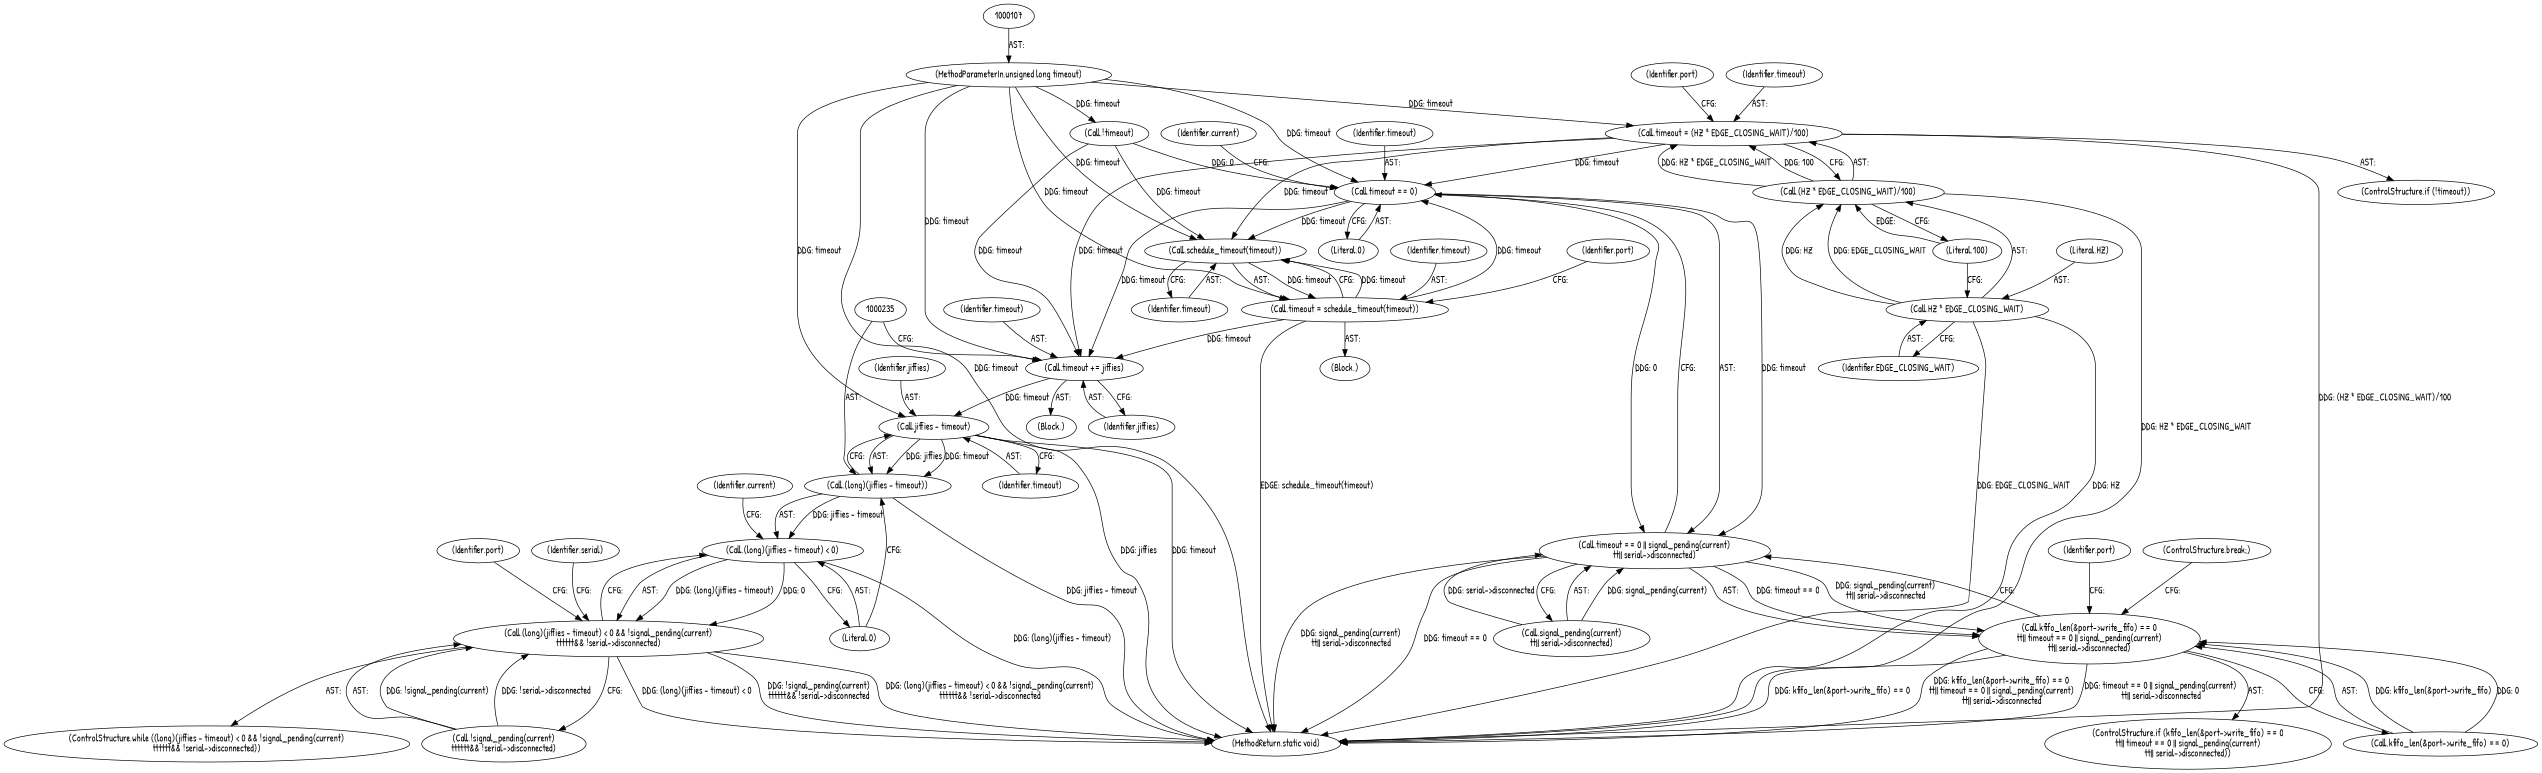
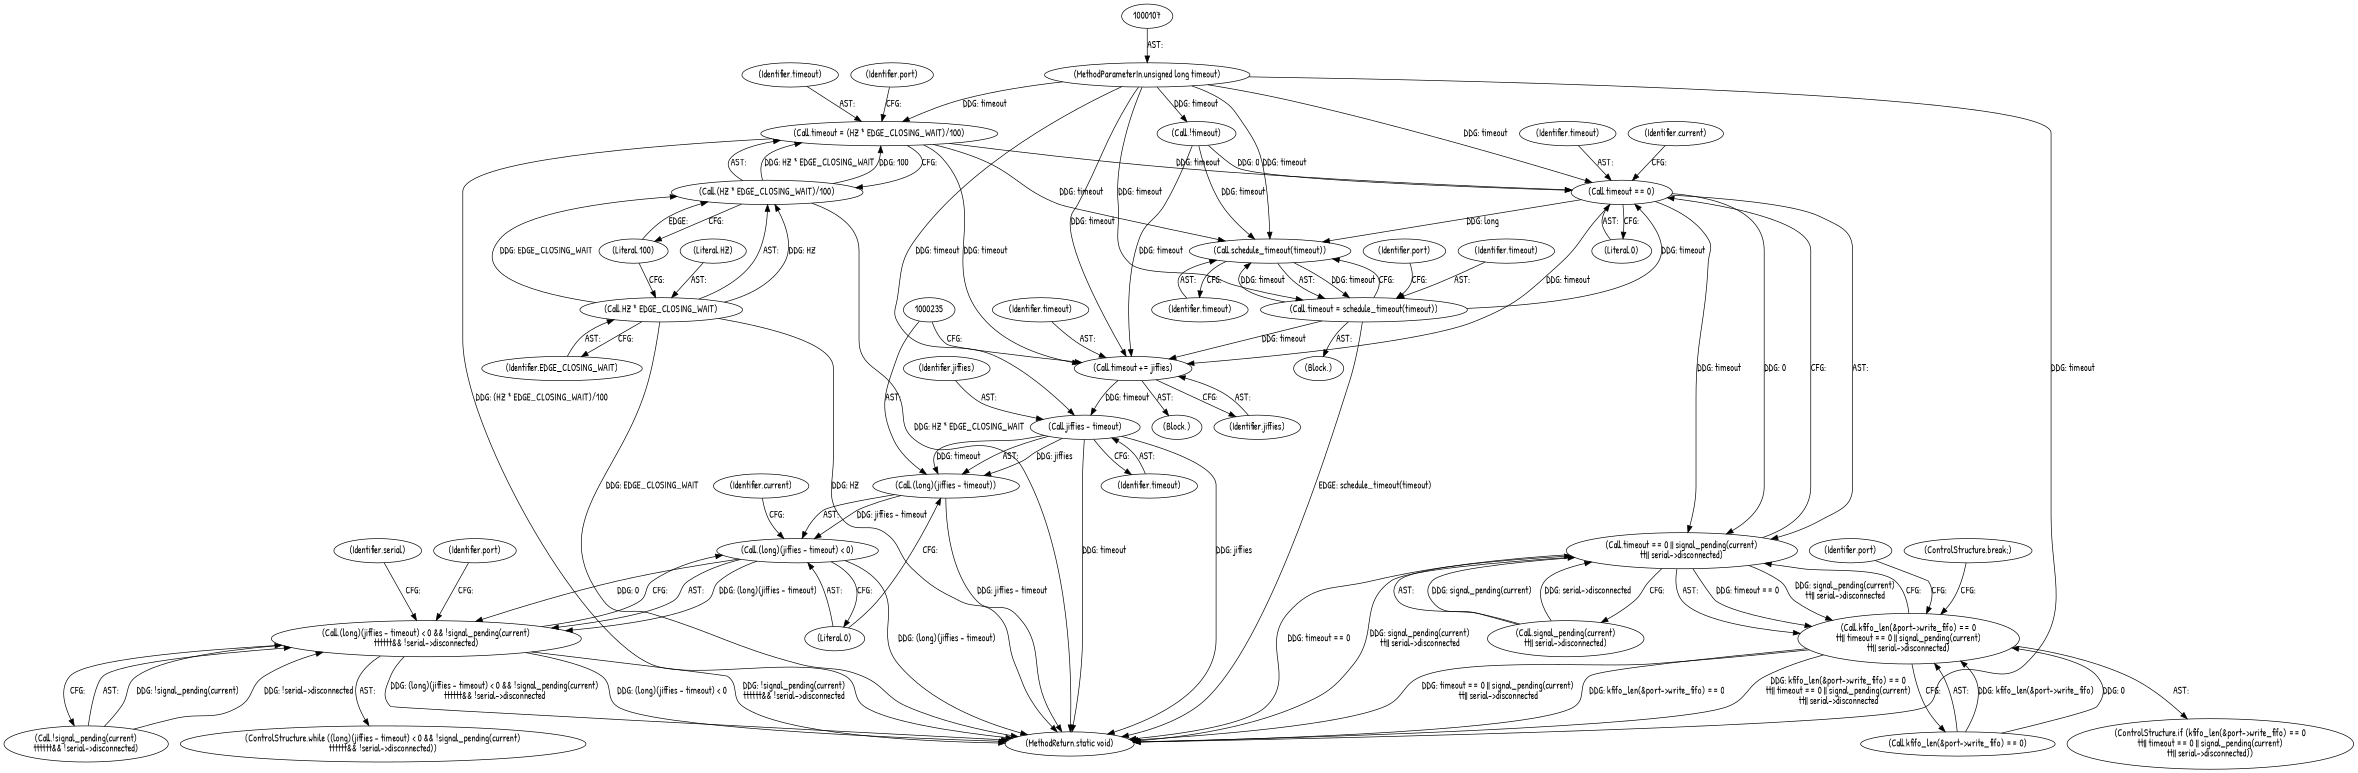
  digraph {
    fontname="Patrick Hand"
    node [fontname="Patrick Hand"]
    edge [fontname="Patrick Hand"]
    n1 [label="(Call,timeout = (HZ * EDGE_CLOSING_WAIT)/100)"]
    n2 [label="(Call,(HZ * EDGE_CLOSING_WAIT)/100)"]
    n3 [label="(Call,timeout == 0)"]
    n4 [label="(Call,schedule_timeout(timeout))"]
    n5 [label="(Call,timeout += jiffies)"]
    n6 [label="(MethodReturn,static void)"]
-   n7 [label="(ControlStructure,if (!timeout))"]
    n8 [label="(Literal,100)"]
    n9 [label="(Call,timeout == 0 || signal_pending(current)\n\t\t|| serial->disconnected)"]
    n10 [label="(Literal,0)"]
    n11 [label="(Call,timeout = schedule_timeout(timeout))"]
    n12 [label="(Identifier,timeout)"]
    n13 [label="(Call,jiffies - timeout)"]
    n14 [label="(Identifier,jiffies)"]
    n15 [label="(Block,)"]
    n16 [label="(Call,HZ * EDGE_CLOSING_WAIT)"]
    n17 [label="(Identifier,EDGE_CLOSING_WAIT)"]
    n18 [label="(MethodParameterIn,unsigned long timeout)"]
    n19 [label="(Call,!timeout)"]
    n20 [label="(Block,)"]
    n21 [label="(Call,(long)(jiffies - timeout))"]
    n22 [label="(Identifier,timeout)"]
    1000107
    n24 [label="(Call,kfifo_len(&port->write_fifo) == 0\n\t\t|| timeout == 0 || signal_pending(current)\n\t\t|| serial->disconnected)"]
    n25 [label="(Call,signal_pending(current)\n\t\t|| serial->disconnected)"]
    n26 [label="(Call,kfifo_len(&port->write_fifo) == 0)"]
    n27 [label="(ControlStructure,if (kfifo_len(&port->write_fifo) == 0\n\t\t|| timeout == 0 || signal_pending(current)\n\t\t|| serial->disconnected))"]
    n28 [label="(Call,(long)(jiffies - timeout) < 0)"]
    n29 [label="(Call,(long)(jiffies - timeout) < 0 && !signal_pending(current)\n\t\t\t\t\t\t&& !serial->disconnected)"]
    n30 [label="(Literal,0)"]
    n31 [label="(ControlStructure,while ((long)(jiffies - timeout) < 0 && !signal_pending(current)\n\t\t\t\t\t\t&& !serial->disconnected))"]
    n32 [label="(Call,!signal_pending(current)\n\t\t\t\t\t\t&& !serial->disconnected)"]
    n33 [label="(Identifier,serial)"]
    n34 [label="(Identifier,jiffies)"]
    n35 [label="(ControlStructure,break;)"]
    n36 [label="(Identifier,timeout)"]
    n37 [label="(Identifier,current)"]
    n38 [label="(Identifier,current)"]
    n39 [label="(Literal,HZ)"]
    n40 [label="(Identifier,port)"]
    n41 [label="(Identifier,port)"]
    n42 [label="(Identifier,port)"]
    n43 [label="(Identifier,timeout)"]
    n44 [label="(Identifier,timeout)"]
    n45 [label="(Identifier,timeout)"]
    n46 [label="(Identifier,port)"]
    1000235
    n1 -> n2 [label="CFG: "]
    n1 -> n3 [label="DDG: timeout"]
    n1 -> n4 [label="DDG: timeout"]
    n1 -> n5 [label="DDG: timeout"]
    n1 -> n6 [label="DDG: (HZ * EDGE_CLOSING_WAIT)/100"]
-   n1 -> n7 [label="AST: "]
    n2 -> n1 [label="AST: "]
    n2 -> n1 [label="DDG: HZ * EDGE_CLOSING_WAIT"]
    n2 -> n1 [label="DDG: 100"]
    n2 -> n6 [label="DDG: HZ * EDGE_CLOSING_WAIT"]
    n2 -> n8 [label="CFG: "]
-   n3 -> n4 [label="DDG: timeout"]
+   n3 -> n4 [label="DDG: long"]
    n3 -> n5 [label="DDG: timeout"]
    n3 -> n9 [label="AST: "]
    n3 -> n9 [label="DDG: timeout"]
    n3 -> n9 [label="DDG: 0"]
    n3 -> n10 [label="CFG: "]
    n4 -> n11 [label="AST: "]
    n4 -> n11 [label="DDG: timeout"]
    n4 -> n12 [label="CFG: "]
    n5 -> n13 [label="DDG: timeout"]
    n5 -> n14 [label="CFG: "]
    n5 -> n15 [label="AST: "]
    n8 -> n2 [label="EDGE: "]
    n8 -> n16 [label="CFG: "]
    n9 -> n3 [label="CFG: "]
    n9 -> n6 [label="DDG: signal_pending(current)\n\t\t|| serial->disconnected"]
    n9 -> n6 [label="DDG: timeout == 0"]
    n9 -> n24 [label="AST: "]
    n9 -> n24 [label="DDG: timeout == 0"]
    n9 -> n24 [label="DDG: signal_pending(current)\n\t\t|| serial->disconnected"]
    n9 -> n25 [label="CFG: "]
    n10 -> n3 [label="AST: "]
    n11 -> n3 [label="DDG: timeout"]
    n11 -> n4 [label="CFG: "]
    n11 -> n4 [label="DDG: timeout"]
    n11 -> n5 [label="DDG: timeout"]
    n11 -> n6 [label="EDGE: schedule_timeout(timeout)"]
    n11 -> n20 [label="AST: "]
    n12 -> n4 [label="AST: "]
    n13 -> n6 [label="DDG: jiffies"]
    n13 -> n6 [label="DDG: timeout"]
    n13 -> n21 [label="AST: "]
    n13 -> n21 [label="DDG: jiffies"]
    n13 -> n21 [label="DDG: timeout"]
    n13 -> n22 [label="CFG: "]
    n14 -> n5 [label="AST: "]
    n16 -> n2 [label="AST: "]
    n16 -> n2 [label="DDG: HZ"]
    n16 -> n2 [label="DDG: EDGE_CLOSING_WAIT"]
    n16 -> n6 [label="DDG: HZ"]
    n16 -> n6 [label="DDG: EDGE_CLOSING_WAIT"]
    n16 -> n17 [label="CFG: "]
    n17 -> n16 [label="AST: "]
    n18 -> n1 [label="DDG: timeout"]
    n18 -> n3 [label="DDG: timeout"]
    n18 -> n4 [label="DDG: timeout"]
    n18 -> n5 [label="DDG: timeout"]
    n18 -> n6 [label="DDG: timeout"]
    n18 -> n11 [label="DDG: timeout"]
    n18 -> n13 [label="DDG: timeout"]
    n18 -> n19 [label="DDG: timeout"]
    n19 -> n3 [label="DDG: 0"]
    n19 -> n4 [label="DDG: timeout"]
    n19 -> n5 [label="DDG: timeout"]
    n21 -> n6 [label="DDG: jiffies - timeout"]
-   n21 -> n13 [label="CFG: "]
    n21 -> n28 [label="AST: "]
    n21 -> n28 [label="DDG: jiffies - timeout"]
    n22 -> n13 [label="AST: "]
    1000107 -> n18 [label="AST: "]
    n24 -> n6 [label="DDG: kfifo_len(&port->write_fifo) == 0\n\t\t|| timeout == 0 || signal_pending(current)\n\t\t|| serial->disconnected"]
    n24 -> n6 [label="DDG: timeout == 0 || signal_pending(current)\n\t\t|| serial->disconnected"]
    n24 -> n6 [label="DDG: kfifo_len(&port->write_fifo) == 0"]
    n24 -> n9 [label="CFG: "]
    n24 -> n26 [label="CFG: "]
    n24 -> n27 [label="AST: "]
    n25 -> n9 [label="AST: "]
    n25 -> n9 [label="DDG: signal_pending(current)"]
    n25 -> n9 [label="DDG: serial->disconnected"]
    n26 -> n24 [label="AST: "]
    n26 -> n24 [label="DDG: kfifo_len(&port->write_fifo)"]
    n26 -> n24 [label="DDG: 0"]
    n28 -> n6 [label="DDG: (long)(jiffies - timeout)"]
    n28 -> n29 [label="AST: "]
    n28 -> n29 [label="DDG: (long)(jiffies - timeout)"]
    n28 -> n29 [label="DDG: 0"]
    n28 -> n30 [label="CFG: "]
    n29 -> n6 [label="DDG: (long)(jiffies - timeout) < 0"]
    n29 -> n6 [label="DDG: !signal_pending(current)\n\t\t\t\t\t\t&& !serial->disconnected"]
    n29 -> n6 [label="DDG: (long)(jiffies - timeout) < 0 && !signal_pending(current)\n\t\t\t\t\t\t&& !serial->disconnected"]
    n29 -> n28 [label="CFG: "]
    n29 -> n31 [label="AST: "]
    n29 -> n32 [label="CFG: "]
    n30 -> n21 [label="CFG: "]
    n30 -> n28 [label="AST: "]
    n32 -> n29 [label="AST: "]
    n32 -> n29 [label="DDG: !signal_pending(current)"]
    n32 -> n29 [label="DDG: !serial->disconnected"]
    n33 -> n29 [label="CFG: "]
    n34 -> n13 [label="AST: "]
    n35 -> n24 [label="CFG: "]
    n36 -> n3 [label="AST: "]
    n37 -> n28 [label="CFG: "]
    n38 -> n3 [label="CFG: "]
    n39 -> n16 [label="AST: "]
    n40 -> n11 [label="CFG: "]
    n41 -> n24 [label="CFG: "]
    n42 -> n1 [label="CFG: "]
    n43 -> n11 [label="AST: "]
    n44 -> n5 [label="AST: "]
    n45 -> n1 [label="AST: "]
    n46 -> n29 [label="CFG: "]
    1000235 -> n5 [label="CFG: "]
    1000235 -> n21 [label="AST: "]
  }
